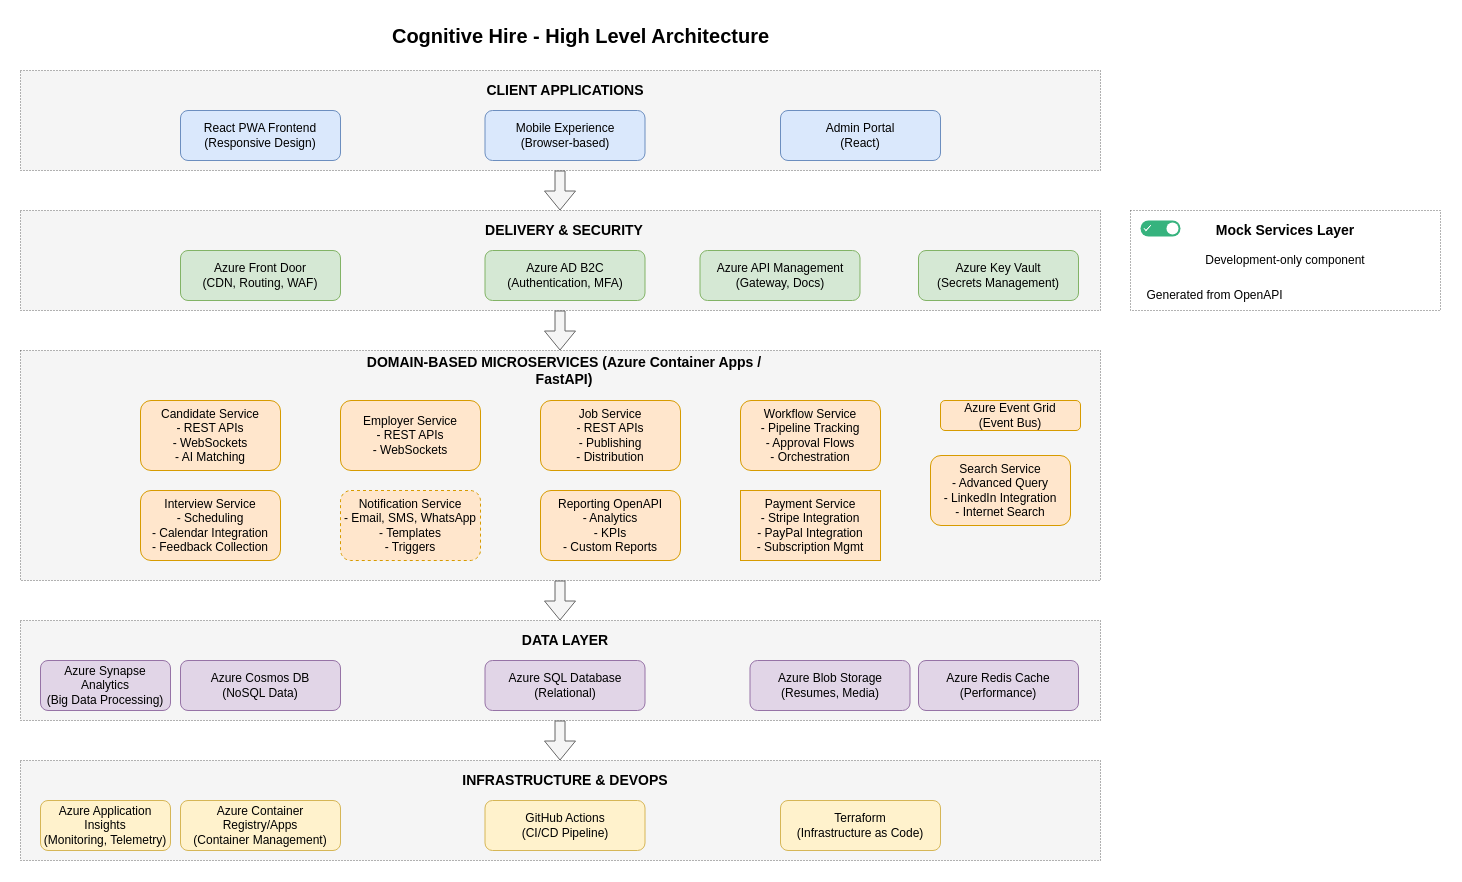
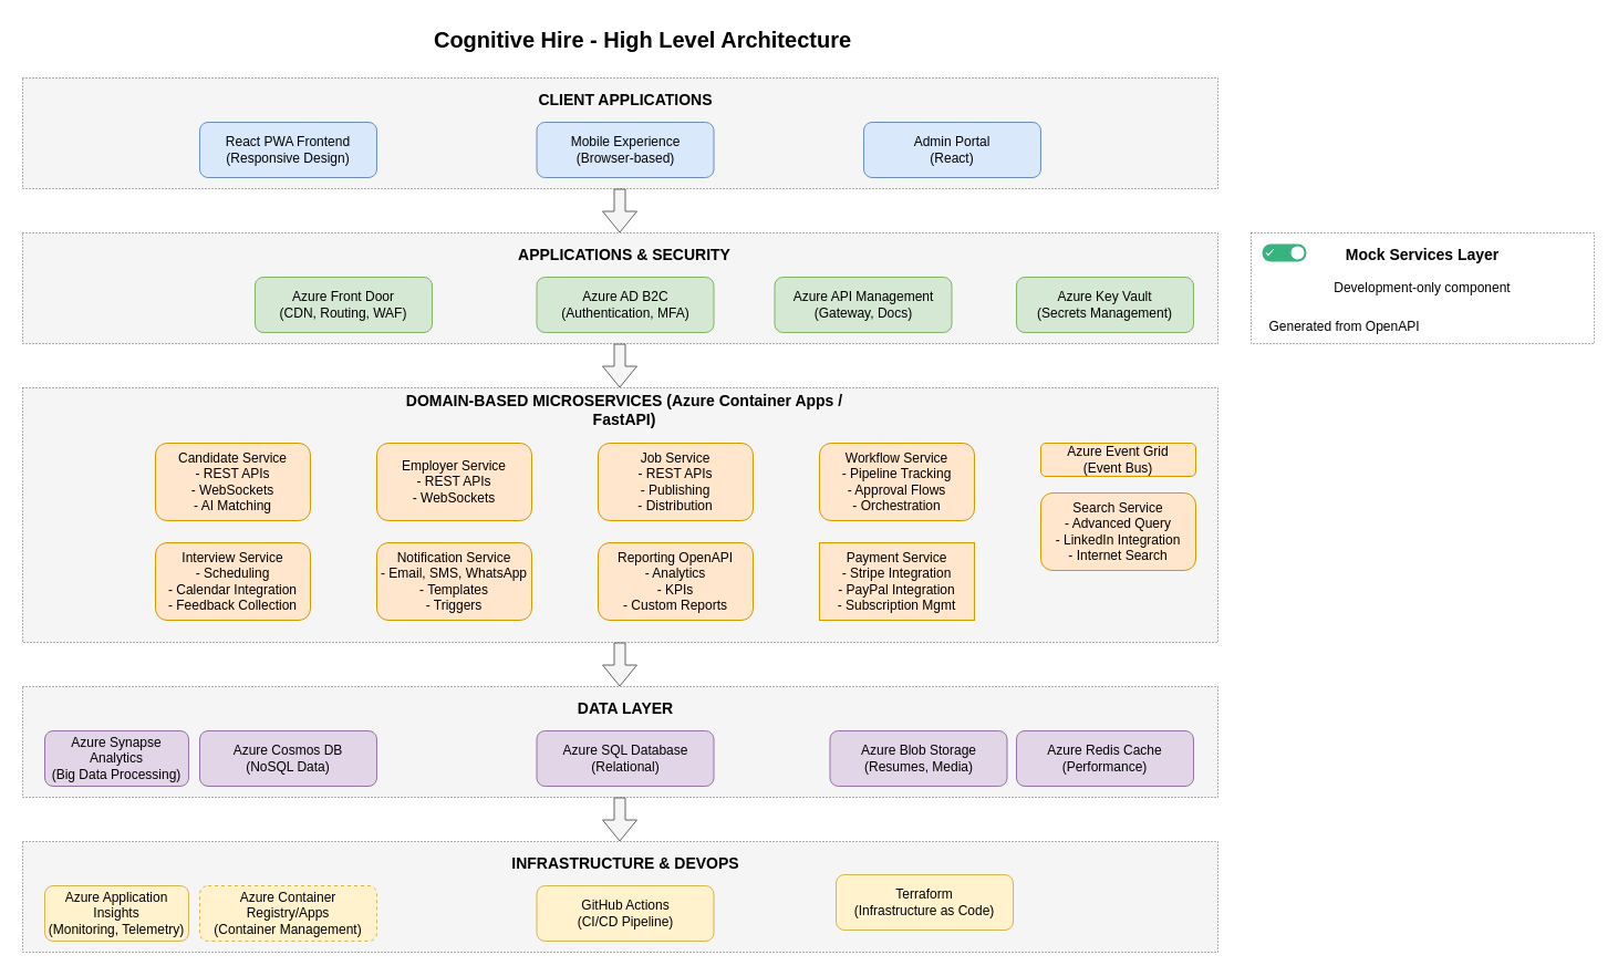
  <mxCell id="0" />
  <mxCell id="1" parent="0" />
  <mxCell id="2" value="Cognitive Hire - High Level Architecture" style="text;html=1;strokeColor=none;fillColor=none;align=center;verticalAlign=middle;whiteSpace=wrap;rounded=0;fontSize=20;fontStyle=1" parent="1" vertex="1"><mxGeometry x="379.5" y="20" width="400.5" height="30" as="geometry" /></mxCell>
  <mxCell id="3" value="" style="rounded=0;whiteSpace=wrap;html=1;fillColor=#F5F5F5;strokeColor=#666666;dashed=1;dashPattern=1 2;fontSize=12;" parent="1" vertex="1"><mxGeometry x="20" y="70" width="1080" height="100" as="geometry" /></mxCell>
  <mxCell id="4" value="CLIENT APPLICATIONS" style="text;html=1;strokeColor=none;fillColor=none;align=center;verticalAlign=middle;whiteSpace=wrap;rounded=0;fontStyle=1;fontSize=14;" parent="1" vertex="1"><mxGeometry x="449.5" y="80" width="230" height="20" as="geometry" /></mxCell>
  <mxCell id="5" value="React PWA Frontend&lt;br&gt;(Responsive Design)" style="rounded=1;whiteSpace=wrap;html=1;fillColor=#dae8fc;strokeColor=#6c8ebf;" parent="1" vertex="1"><mxGeometry x="180" y="110" width="160" height="50" as="geometry" /></mxCell>
  <mxCell id="6" value="Mobile Experience&lt;br&gt;(Browser-based)" style="rounded=1;whiteSpace=wrap;html=1;fillColor=#dae8fc;strokeColor=#6c8ebf;" parent="1" vertex="1"><mxGeometry x="484.5" y="110" width="160" height="50" as="geometry" /></mxCell>
  <mxCell id="7" value="Admin Portal&lt;br&gt;(React)" style="rounded=1;whiteSpace=wrap;html=1;fillColor=#dae8fc;strokeColor=#6c8ebf;" parent="1" vertex="1"><mxGeometry x="780" y="110" width="160" height="50" as="geometry" /></mxCell>
  <mxCell id="8" value="" style="shape=flexArrow;endArrow=classic;html=1;fillColor=#f5f5f5;strokeColor=#666666;" parent="1" edge="1"><mxGeometry width="50" height="50" relative="1" as="geometry"><mxPoint x="559.5" y="170" as="sourcePoint" /><mxPoint x="559.5" y="210" as="targetPoint" /></mxGeometry></mxCell>
  <mxCell id="9" value="" style="rounded=0;whiteSpace=wrap;html=1;fillColor=#F5F5F5;strokeColor=#666666;dashed=1;dashPattern=1 2;" parent="1" vertex="1"><mxGeometry x="20" y="210" width="1080" height="100" as="geometry" /></mxCell>
- <mxCell id="10" value="DELIVERY &amp; SECURITY" style="text;html=1;strokeColor=none;fillColor=none;align=center;verticalAlign=middle;whiteSpace=wrap;rounded=0;fontStyle=1;fontSize=14;" parent="1" vertex="1"><mxGeometry x="459" y="220" width="210" height="20" as="geometry" /></mxCell>
- <mxCell id="11" value="Azure Front Door&lt;br&gt;(CDN, Routing, WAF)" style="rounded=1;whiteSpace=wrap;html=1;fillColor=#d5e8d4;strokeColor=#82b366;" parent="1" vertex="1"><mxGeometry x="180" y="250" width="160" height="50" as="geometry" /></mxCell>
+ <mxCell id="10" value="APPLICATIONS &amp; SECURITY" style="text;html=1;strokeColor=none;fillColor=none;align=center;verticalAlign=middle;whiteSpace=wrap;rounded=0;fontStyle=1;fontSize=14;" parent="1" vertex="1"><mxGeometry x="459" y="220" width="210" height="20" as="geometry" /></mxCell>
+ <mxCell id="11" value="Azure Front Door&lt;br&gt;(CDN, Routing, WAF)" style="rounded=1;whiteSpace=wrap;html=1;fillColor=#d5e8d4;strokeColor=#82b366;" parent="1" vertex="1"><mxGeometry x="230" y="250" width="160" height="50" as="geometry" /></mxCell>
  <mxCell id="12" value="Azure AD B2C&lt;br&gt;(Authentication, MFA)" style="rounded=1;whiteSpace=wrap;html=1;fillColor=#d5e8d4;strokeColor=#82b366;" parent="1" vertex="1"><mxGeometry x="484.5" y="250" width="160" height="50" as="geometry" /></mxCell>
  <mxCell id="13" value="Azure API Management&lt;br&gt;(Gateway, Docs)" style="rounded=1;whiteSpace=wrap;html=1;fillColor=#d5e8d4;strokeColor=#82b366;" parent="1" vertex="1"><mxGeometry x="699.5" y="250" width="160" height="50" as="geometry" /></mxCell>
  <mxCell id="14" value="" style="shape=flexArrow;endArrow=classic;html=1;fillColor=#f5f5f5;strokeColor=#666666;" parent="1" edge="1"><mxGeometry width="50" height="50" relative="1" as="geometry"><mxPoint x="559.5" y="310" as="sourcePoint" /><mxPoint x="559.5" y="350" as="targetPoint" /></mxGeometry></mxCell>
  <mxCell id="15" value="" style="rounded=0;whiteSpace=wrap;html=1;fillColor=#F5F5F5;strokeColor=#666666;dashed=1;dashPattern=1 2;" parent="1" vertex="1"><mxGeometry x="20" y="350" width="1080" height="230" as="geometry" /></mxCell>
  <mxCell id="16" value="DOMAIN-BASED MICROSERVICES (Azure Container Apps / FastAPI)" style="text;html=1;strokeColor=none;fillColor=none;align=center;verticalAlign=middle;whiteSpace=wrap;rounded=0;fontStyle=1;fontSize=14;" parent="1" vertex="1"><mxGeometry x="359" y="360" width="410" height="20" as="geometry" /></mxCell>
  <mxCell id="17" value="Candidate Service&lt;br&gt;- REST APIs&lt;br&gt;- WebSockets&lt;br&gt;- AI Matching" style="rounded=1;whiteSpace=wrap;html=1;fillColor=#ffe6cc;strokeColor=#d79b00;" parent="1" vertex="1"><mxGeometry x="140" y="400" width="140" height="70" as="geometry" /></mxCell>
  <mxCell id="18" value="Employer Service&lt;br&gt;- REST APIs&lt;br&gt;- WebSockets" style="rounded=1;whiteSpace=wrap;html=1;fillColor=#ffe6cc;strokeColor=#d79b00;" parent="1" vertex="1"><mxGeometry x="340" y="400" width="140" height="70" as="geometry" /></mxCell>
  <mxCell id="19" value="Job Service&lt;br&gt;- REST APIs&lt;br&gt;- Publishing&lt;br&gt;- Distribution" style="rounded=1;whiteSpace=wrap;html=1;fillColor=#ffe6cc;strokeColor=#d79b00;" parent="1" vertex="1"><mxGeometry x="540" y="400" width="140" height="70" as="geometry" /></mxCell>
  <mxCell id="20" value="Workflow Service&lt;br&gt;- Pipeline Tracking&lt;br&gt;- Approval Flows&lt;br&gt;- Orchestration" style="rounded=1;whiteSpace=wrap;html=1;fillColor=#ffe6cc;strokeColor=#d79b00;" parent="1" vertex="1"><mxGeometry x="740" y="400" width="140" height="70" as="geometry" /></mxCell>
  <mxCell id="21" value="Interview Service&lt;br&gt;- Scheduling&lt;br&gt;- Calendar Integration&lt;br&gt;- Feedback Collection" style="rounded=1;whiteSpace=wrap;html=1;fillColor=#ffe6cc;strokeColor=#d79b00;" parent="1" vertex="1"><mxGeometry x="140" y="490" width="140" height="70" as="geometry" /></mxCell>
- <mxCell id="22" value="Notification Service&lt;br&gt;- Email, SMS, WhatsApp&lt;br&gt;- Templates&lt;br&gt;- Triggers" style="rounded=1;whiteSpace=wrap;html=1;fillColor=#ffe6cc;strokeColor=#d79b00;dashed=1;" parent="1" vertex="1"><mxGeometry x="340" y="490" width="140" height="70" as="geometry" /></mxCell>
+ <mxCell id="22" value="Notification Service&lt;br&gt;- Email, SMS, WhatsApp&lt;br&gt;- Templates&lt;br&gt;- Triggers" style="rounded=1;whiteSpace=wrap;html=1;fillColor=#ffe6cc;strokeColor=#d79b00;" parent="1" vertex="1"><mxGeometry x="340" y="490" width="140" height="70" as="geometry" /></mxCell>
  <mxCell id="23" value="Reporting OpenAPI&lt;br&gt;- Analytics&lt;br&gt;- KPIs&lt;br&gt;- Custom Reports" style="rounded=1;whiteSpace=wrap;html=1;fillColor=#ffe6cc;strokeColor=#d79b00;" parent="1" vertex="1"><mxGeometry x="540" y="490" width="140" height="70" as="geometry" /></mxCell>
  <mxCell id="24" value="Payment Service&lt;br&gt;- Stripe Integration&lt;br&gt;- PayPal Integration&lt;br&gt;- Subscription Mgmt" style="whiteSpace=wrap;html=1;fillColor=#ffe6cc;strokeColor=#d79b00;rounded=0;" parent="1" vertex="1"><mxGeometry x="740" y="490" width="140" height="70" as="geometry" /></mxCell>
- <mxCell id="25" value="Search Service&lt;br&gt;- Advanced Query&lt;br&gt;- LinkedIn Integration&lt;br&gt;- Internet Search" style="rounded=1;whiteSpace=wrap;html=1;fillColor=#ffe6cc;strokeColor=#d79b00;" parent="1" vertex="1"><mxGeometry x="930" y="455" width="140" height="70" as="geometry" /></mxCell>
+ <mxCell id="25" value="Search Service&lt;br&gt;- Advanced Query&lt;br&gt;- LinkedIn Integration&lt;br&gt;- Internet Search" style="rounded=1;whiteSpace=wrap;html=1;fillColor=#ffe6cc;strokeColor=#d79b00;" parent="1" vertex="1"><mxGeometry x="940" y="445" width="140" height="70" as="geometry" /></mxCell>
  <mxCell id="26" value="" style="shape=flexArrow;endArrow=classic;html=1;fillColor=#f5f5f5;strokeColor=#666666;" parent="1" edge="1"><mxGeometry width="50" height="50" relative="1" as="geometry"><mxPoint x="559.5" y="580" as="sourcePoint" /><mxPoint x="559.5" y="620" as="targetPoint" /></mxGeometry></mxCell>
  <mxCell id="27" value="" style="rounded=0;whiteSpace=wrap;html=1;fillColor=#F5F5F5;strokeColor=#666666;dashed=1;dashPattern=1 2;" parent="1" vertex="1"><mxGeometry x="20" y="620" width="1080" height="100" as="geometry" /></mxCell>
  <mxCell id="28" value="DATA LAYER" style="text;html=1;strokeColor=none;fillColor=none;align=center;verticalAlign=middle;whiteSpace=wrap;rounded=0;fontStyle=1;fontSize=14;" parent="1" vertex="1"><mxGeometry x="484.5" y="630" width="160" height="20" as="geometry" /></mxCell>
  <mxCell id="29" value="Azure Cosmos DB&lt;br&gt;(NoSQL Data)" style="rounded=1;whiteSpace=wrap;html=1;fillColor=#e1d5e7;strokeColor=#9673a6;" parent="1" vertex="1"><mxGeometry x="180" y="660" width="160" height="50" as="geometry" /></mxCell>
  <mxCell id="30" value="Azure SQL Database&lt;br&gt;(Relational)" style="rounded=1;whiteSpace=wrap;html=1;fillColor=#e1d5e7;strokeColor=#9673a6;" parent="1" vertex="1"><mxGeometry x="484.5" y="660" width="160" height="50" as="geometry" /></mxCell>
  <mxCell id="31" value="Azure Blob Storage&lt;br&gt;(Resumes, Media)" style="rounded=1;whiteSpace=wrap;html=1;fillColor=#e1d5e7;strokeColor=#9673a6;" parent="1" vertex="1"><mxGeometry x="749.5" y="660" width="160" height="50" as="geometry" /></mxCell>
  <mxCell id="32" value="" style="shape=flexArrow;endArrow=classic;html=1;fillColor=#f5f5f5;strokeColor=#666666;" parent="1" edge="1"><mxGeometry width="50" height="50" relative="1" as="geometry"><mxPoint x="559.5" y="720" as="sourcePoint" /><mxPoint x="559.5" y="760" as="targetPoint" /></mxGeometry></mxCell>
  <mxCell id="33" value="" style="rounded=0;whiteSpace=wrap;html=1;fillColor=#F5F5F5;strokeColor=#666666;dashed=1;dashPattern=1 2;" parent="1" vertex="1"><mxGeometry x="20" y="760" width="1080" height="100" as="geometry" /></mxCell>
  <mxCell id="34" value="INFRASTRUCTURE &amp; DEVOPS" style="text;html=1;strokeColor=none;fillColor=none;align=center;verticalAlign=middle;whiteSpace=wrap;rounded=0;fontStyle=1;fontSize=14;" parent="1" vertex="1"><mxGeometry x="449.5" y="770" width="230" height="20" as="geometry" /></mxCell>
- <mxCell id="35" value="Azure Container Registry/Apps&lt;br&gt;(Container Management)" style="rounded=1;whiteSpace=wrap;html=1;fillColor=#fff2cc;strokeColor=#d6b656;" parent="1" vertex="1"><mxGeometry x="180" y="800" width="160" height="50" as="geometry" /></mxCell>
+ <mxCell id="35" value="Azure Container Registry/Apps&lt;br&gt;(Container Management)" style="rounded=1;whiteSpace=wrap;html=1;fillColor=#fff2cc;strokeColor=#d6b656;dashed=1;" parent="1" vertex="1"><mxGeometry x="180" y="800" width="160" height="50" as="geometry" /></mxCell>
  <mxCell id="36" value="GitHub Actions&lt;br&gt;(CI/CD Pipeline)" style="rounded=1;whiteSpace=wrap;html=1;fillColor=#fff2cc;strokeColor=#d6b656;" parent="1" vertex="1"><mxGeometry x="484.5" y="800" width="160" height="50" as="geometry" /></mxCell>
- <mxCell id="37" value="Terraform&lt;br&gt;(Infrastructure as Code)" style="rounded=1;whiteSpace=wrap;html=1;fillColor=#fff2cc;strokeColor=#d6b656;" parent="1" vertex="1"><mxGeometry x="780" y="800" width="160" height="50" as="geometry" /></mxCell>
+ <mxCell id="37" value="Terraform&lt;br&gt;(Infrastructure as Code)" style="rounded=1;whiteSpace=wrap;html=1;fillColor=#fff2cc;strokeColor=#d6b656;" parent="1" vertex="1"><mxGeometry x="755" y="790" width="160" height="50" as="geometry" /></mxCell>
  <mxCell id="38" value="Azure Key Vault&lt;br&gt;(Secrets Management)" style="rounded=1;whiteSpace=wrap;html=1;fillColor=#d5e8d4;strokeColor=#82b366;" parent="1" vertex="1"><mxGeometry x="918" y="250" width="160" height="50" as="geometry" /></mxCell>
  <mxCell id="39" value="Azure Redis Cache&lt;br&gt;(Performance)" style="rounded=1;whiteSpace=wrap;html=1;fillColor=#e1d5e7;strokeColor=#9673a6;" parent="1" vertex="1"><mxGeometry x="918" y="660" width="160" height="50" as="geometry" /></mxCell>
  <mxCell id="40" value="Azure Application Insights&lt;br&gt;(Monitoring, Telemetry)" style="rounded=1;whiteSpace=wrap;html=1;fillColor=#fff2cc;strokeColor=#d6b656;" parent="1" vertex="1"><mxGeometry x="40" y="800" width="130" height="50" as="geometry" /></mxCell>
  <mxCell id="41" value="Azure Synapse Analytics&lt;br&gt;(Big Data Processing)" style="rounded=1;whiteSpace=wrap;html=1;fillColor=#e1d5e7;strokeColor=#9673a6;" parent="1" vertex="1"><mxGeometry x="40" y="660" width="130" height="50" as="geometry" /></mxCell>
  <mxCell id="42" value="Azure Event Grid&lt;br&gt;(Event Bus)" style="rounded=1;whiteSpace=wrap;html=1;fillColor=#ffe6cc;strokeColor=#d79b00;" parent="1" vertex="1"><mxGeometry x="940" y="400" width="140" height="30" as="geometry" /></mxCell>
  <mxCell id="43" value="Development-only component" style="rounded=0;whiteSpace=wrap;html=1;fillColor=light-dark(#FFFFFF,#663300);strokeColor=#666666;dashed=1;dashPattern=1 2;" vertex="1" parent="1"><mxGeometry x="1130" y="210" width="310" height="100" as="geometry" /></mxCell>
  <mxCell id="44" value="Mock Services Layer" style="text;html=1;strokeColor=none;fillColor=none;align=center;verticalAlign=middle;whiteSpace=wrap;rounded=0;fontStyle=1;fontSize=14;" vertex="1" parent="1"><mxGeometry x="1180" y="220" width="210" height="20" as="geometry" /></mxCell>
  <mxCell id="45" value="" style="fillColor=#36B37E;strokeColor=none;rounded=1;arcSize=50;sketch=0;hachureGap=4;pointerEvents=0;fontFamily=Architects Daughter;fontSource=https%3A%2F%2Ffonts.googleapis.com%2Fcss%3Ffamily%3DArchitects%2BDaughter;fontSize=20;" vertex="1" parent="1"><mxGeometry x="1140" y="220" width="40" height="16" as="geometry" /></mxCell>
  <mxCell id="46" value="" style="shape=ellipse;strokeColor=none;fillColor=#ffffff;sketch=0;hachureGap=4;pointerEvents=0;fontFamily=Architects Daughter;fontSource=https%3A%2F%2Ffonts.googleapis.com%2Fcss%3Ffamily%3DArchitects%2BDaughter;fontSize=20;" vertex="1" parent="45"><mxGeometry x="1" y="0.5" width="12" height="12" relative="1" as="geometry"><mxPoint x="-14" y="-6" as="offset" /></mxGeometry></mxCell>
  <mxCell id="47" value="" style="html=1;shadow=0;dashed=0;shape=mxgraph.atlassian.check;strokeColor=#ffffff;sketch=1;hachureGap=4;pointerEvents=0;fontFamily=Architects Daughter;fontSource=https%3A%2F%2Ffonts.googleapis.com%2Fcss%3Ffamily%3DArchitects%2BDaughter;fontSize=20;" vertex="1" parent="45"><mxGeometry y="0.5" width="6" height="5" relative="1" as="geometry"><mxPoint x="4" y="-3" as="offset" /></mxGeometry></mxCell>
  <mxCell id="48" value="Generated from OpenAPI" style="text;html=1;align=center;verticalAlign=middle;whiteSpace=wrap;rounded=0;" vertex="1" parent="1"><mxGeometry x="1140" y="280" width="149" height="30" as="geometry" /></mxCell>
